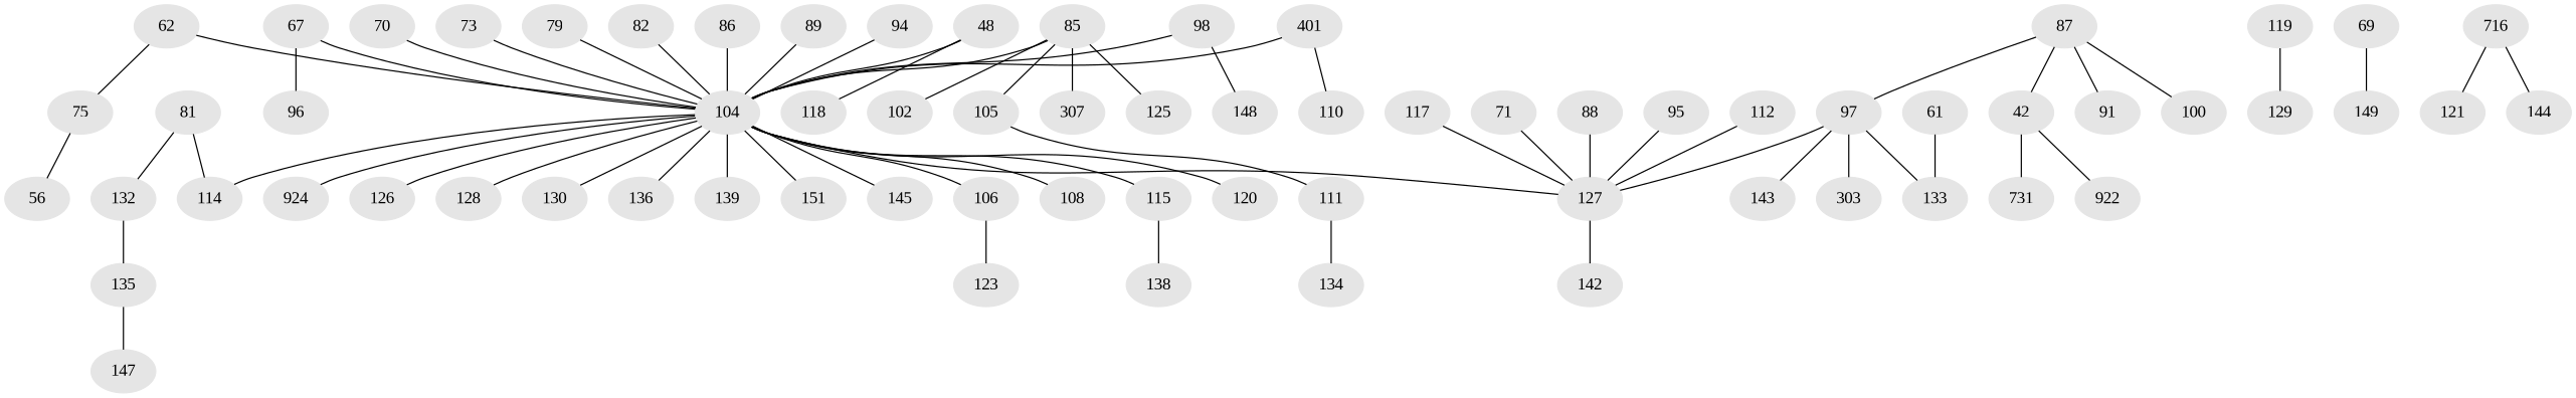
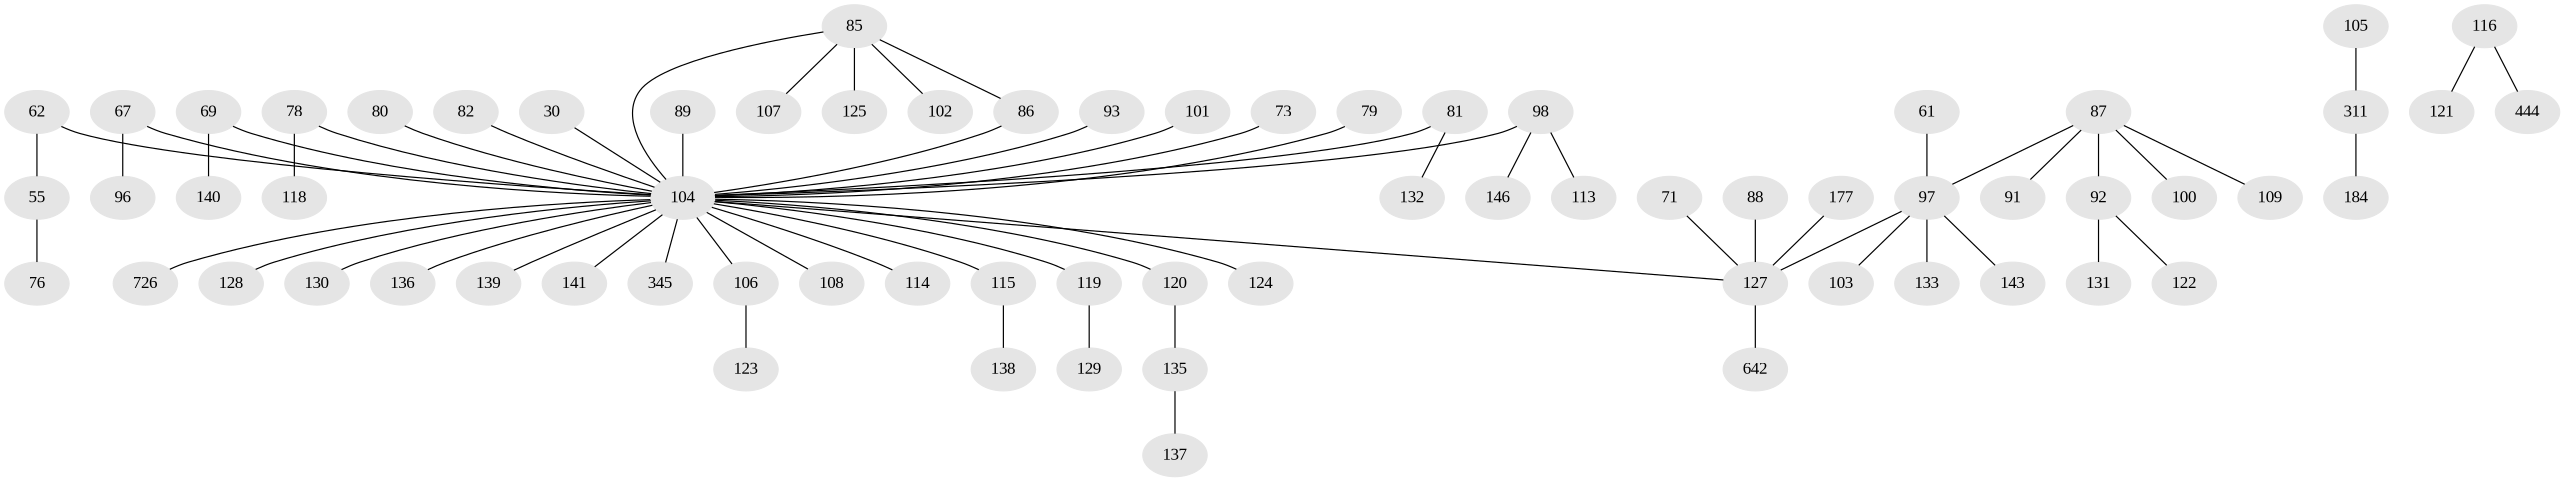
  graph {
    fontname="Liberation Serif"
    node [color=gray90 fontname="Liberation Serif" style=filled]
    edge [fontname="Liberation Serif"]
    97 [super="+13+25+37+58"]
    127 [super="+23+59+68"]
-   103 [label=303]
+   103
    133
    143
    61
    62
-   75
+   75 [label=55]
    104 [super="+47+24+48+29+28+42+49+38+39+35+54+65+32+43+93+55+51+53+56+60+63+72+57+64"]
-   76 [label=56]
+   76
    106
    108
    114
    115 [super="+46+52"]
    119
    120
-   124 [label=924]
-   126
+   124
+   126 [label=726]
    128
    130
    136
    139
-   141 [label=151]
-   145
+   141
+   145 [label=345]
    67
    96
    69
-   140 [label=149]
-   70
-   142
+   140
+   70 [label=30]
+   142 [label=642]
    71
    73
-   78 [label=48]
+   78
    118
    79
+   80
    81
    132
    82
    85 [super="+7+36"]
    102
    105
-   107 [label=307]
+   107
    125
-   111
+   111 [label=311]
    86
    87 [super="+34+77+84"]
    91
-   92 [label=42]
+   92
    100
-   122 [label=922]
-   131 [label=731]
+   109
+   122
+   131
    88
    89
-   94
-   95
+   94 [label=93]
    98
-   146 [label=148]
-   101 [super="+90" label=401]
-   110
+   146
+   113
+   101 [super="+90"]
    123
    138
    129
    135
    121 [super="+99"]
-   134
-   112
-   116 [label=716]
-   144
-   117
-   137 [label=147]
+   134 [label=184]
+   116
+   144 [label=444]
+   117 [label=177]
+   137
    97 -- 127
    97 -- 103
    97 -- 133
    97 -- 143
    127 -- 142
-   61 -- 133
+   61 -- 97
    62 -- 75
    62 -- 104
    75 -- 76
    104 -- 127
    104 -- 106
    104 -- 108
    104 -- 114
    104 -- 115
+   104 -- 119
    104 -- 120
    104 -- 124
    104 -- 126
    104 -- 128
    104 -- 130
    104 -- 136
    104 -- 139
    104 -- 141
    104 -- 145
    106 -- 123
    115 -- 138
    119 -- 129
-   132 -- 135
+   120 -- 135
    67 -- 104
    67 -- 96
+   69 -- 104
    69 -- 140
    70 -- 104
    71 -- 127
    73 -- 104
    78 -- 104
    78 -- 118
    79 -- 104
-   81 -- 114
+   80 -- 104
+   81 -- 104
    81 -- 132
    82 -- 104
    85 -- 104
    85 -- 102
-   85 -- 105
+   85 -- 86
    85 -- 107
    85 -- 125
    105 -- 111
    111 -- 134
    86 -- 104
    87 -- 97
    87 -- 91
    87 -- 92
    87 -- 100
+   87 -- 109
    92 -- 122
    92 -- 131
    88 -- 127
    89 -- 104
    94 -- 104
-   95 -- 127
    98 -- 104
    98 -- 146
+   98 -- 113
    101 -- 104
-   101 -- 110
    135 -- 137
-   112 -- 127
    116 -- 121
    116 -- 144
    117 -- 127
  }
